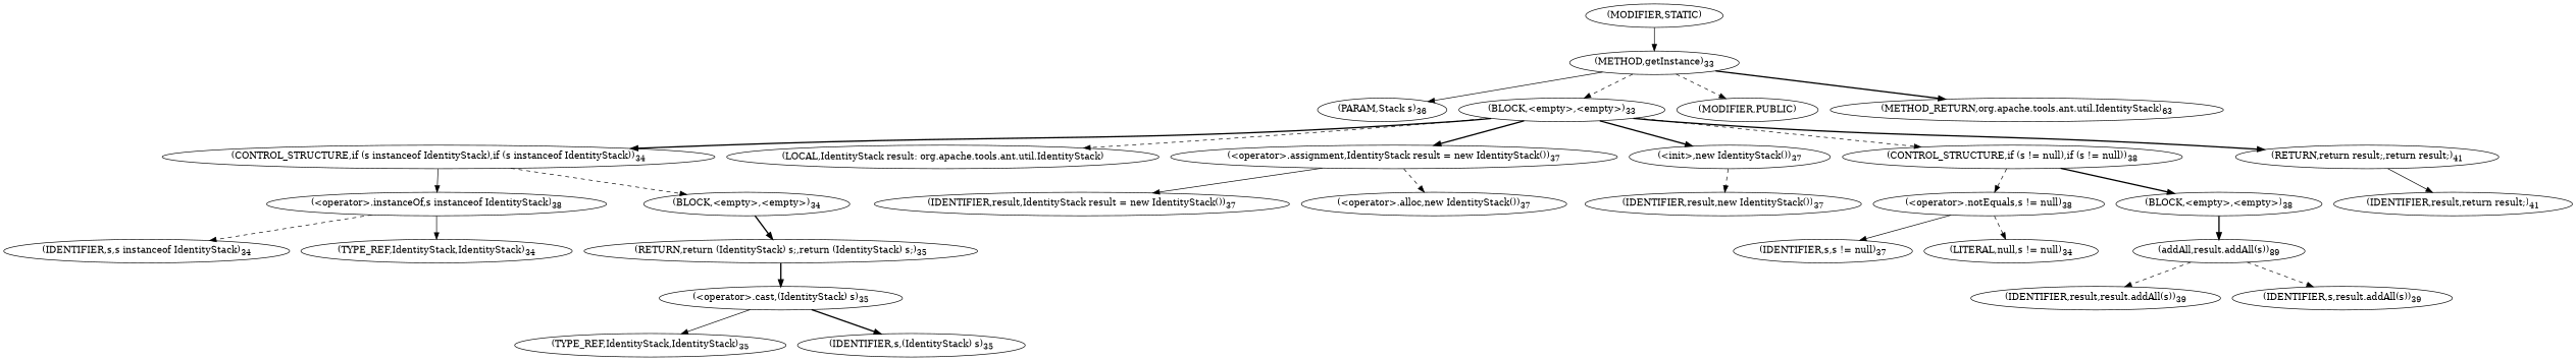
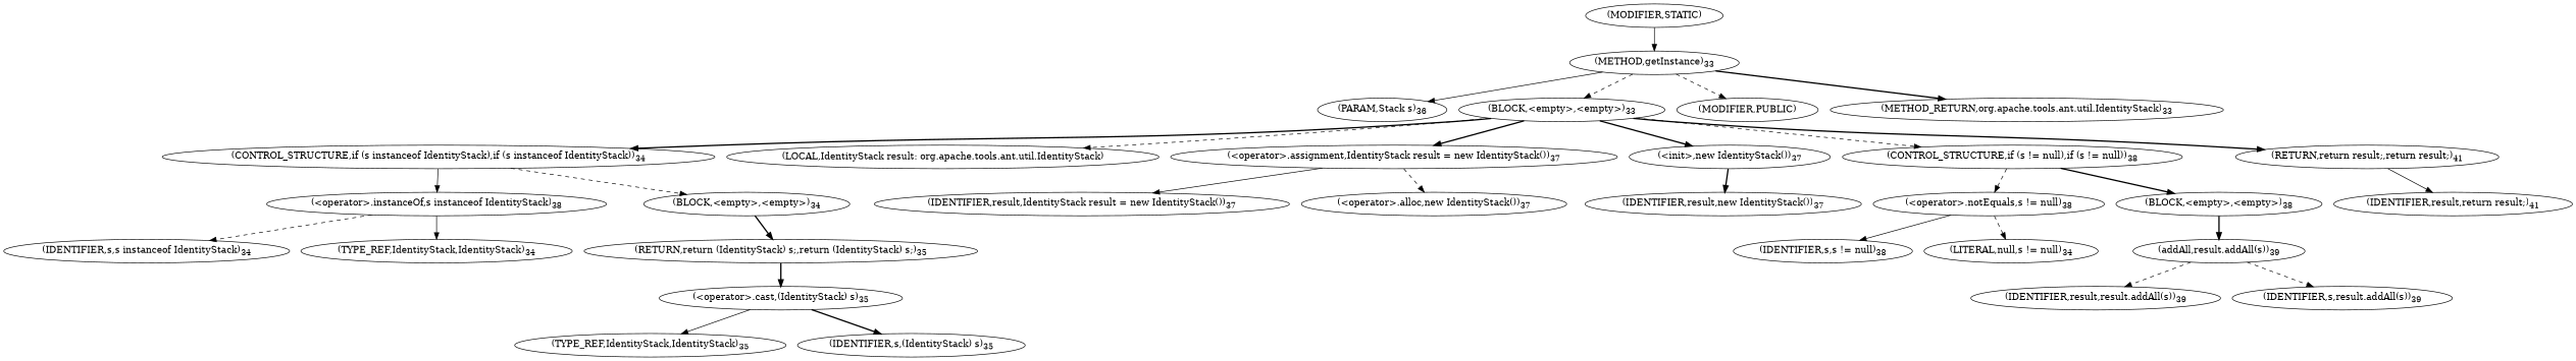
  digraph {
    edge [style=dashed]
    n1 [label=<(METHOD,getInstance)<SUB>33</SUB>>]
    n2 [label=<(PARAM,Stack s)<SUB>36</SUB>>]
    n3 [label=<(BLOCK,&lt;empty&gt;,&lt;empty&gt;)<SUB>33</SUB>>]
    n4 [label=<(MODIFIER,PUBLIC)>]
-   n5 [label=<(METHOD_RETURN,org.apache.tools.ant.util.IdentityStack)<SUB>63</SUB>>]
+   n5 [label=<(METHOD_RETURN,org.apache.tools.ant.util.IdentityStack)<SUB>33</SUB>>]
    n6 [label=<(CONTROL_STRUCTURE,if (s instanceof IdentityStack),if (s instanceof IdentityStack))<SUB>34</SUB>>]
    n7 [label=<(LOCAL,IdentityStack result: org.apache.tools.ant.util.IdentityStack)>]
    n8 [label=<(&lt;operator&gt;.assignment,IdentityStack result = new IdentityStack())<SUB>37</SUB>>]
    n9 [label=<(&lt;init&gt;,new IdentityStack())<SUB>37</SUB>>]
    n10 [label=<(CONTROL_STRUCTURE,if (s != null),if (s != null))<SUB>38</SUB>>]
    n11 [label=<(RETURN,return result;,return result;)<SUB>41</SUB>>]
    n12 [label=<(MODIFIER,STATIC)>]
    n13 [label=<(&lt;operator&gt;.instanceOf,s instanceof IdentityStack)<SUB>38</SUB>>]
    n14 [label=<(BLOCK,&lt;empty&gt;,&lt;empty&gt;)<SUB>34</SUB>>]
    n15 [label=<(IDENTIFIER,result,IdentityStack result = new IdentityStack())<SUB>37</SUB>>]
    n16 [label=<(&lt;operator&gt;.alloc,new IdentityStack())<SUB>37</SUB>>]
    n17 [label=<(IDENTIFIER,result,new IdentityStack())<SUB>37</SUB>>]
    n18 [label=<(&lt;operator&gt;.notEquals,s != null)<SUB>38</SUB>>]
    n19 [label=<(BLOCK,&lt;empty&gt;,&lt;empty&gt;)<SUB>38</SUB>>]
    n20 [label=<(IDENTIFIER,result,return result;)<SUB>41</SUB>>]
    n21 [label=<(IDENTIFIER,s,s instanceof IdentityStack)<SUB>34</SUB>>]
    n22 [label=<(TYPE_REF,IdentityStack,IdentityStack)<SUB>34</SUB>>]
    n23 [label=<(RETURN,return (IdentityStack) s;,return (IdentityStack) s;)<SUB>35</SUB>>]
    n24 [label=<(&lt;operator&gt;.cast,(IdentityStack) s)<SUB>35</SUB>>]
    n25 [label=<(TYPE_REF,IdentityStack,IdentityStack)<SUB>35</SUB>>]
    n26 [label=<(IDENTIFIER,s,(IdentityStack) s)<SUB>35</SUB>>]
-   n27 [label=<(IDENTIFIER,s,s != null)<SUB>37</SUB>>]
+   n27 [label=<(IDENTIFIER,s,s != null)<SUB>38</SUB>>]
    n28 [label=<(LITERAL,null,s != null)<SUB>34</SUB>>]
-   n29 [label=<(addAll,result.addAll(s))<SUB>89</SUB>>]
+   n29 [label=<(addAll,result.addAll(s))<SUB>39</SUB>>]
    n30 [label=<(IDENTIFIER,result,result.addAll(s))<SUB>39</SUB>>]
    n31 [label=<(IDENTIFIER,s,result.addAll(s))<SUB>39</SUB>>]
    n1 -> n2 [style=solid]
    n1 -> n3
    n1 -> n4
    n1 -> n5 [style=bold]
    n3 -> n6 [style=bold]
    n3 -> n7
    n3 -> n8 [style=bold]
    n3 -> n9 [style=bold]
    n3 -> n10
    n3 -> n11 [style=bold]
    n6 -> n13 [style=solid]
    n6 -> n14
    n8 -> n15 [style=solid]
    n8 -> n16
-   n9 -> n17
+   n9 -> n17 [style=bold]
    n10 -> n18
    n10 -> n19 [style=bold]
    n11 -> n20 [style=solid]
    n12 -> n1 [style=solid]
    n13 -> n21
    n13 -> n22 [style=solid]
    n14 -> n23 [style=bold]
    n18 -> n27 [style=solid]
    n18 -> n28
    n19 -> n29 [style=bold]
    n23 -> n24 [style=bold]
    n24 -> n25 [style=solid]
    n24 -> n26 [style=bold]
    n29 -> n30
    n29 -> n31
  }
